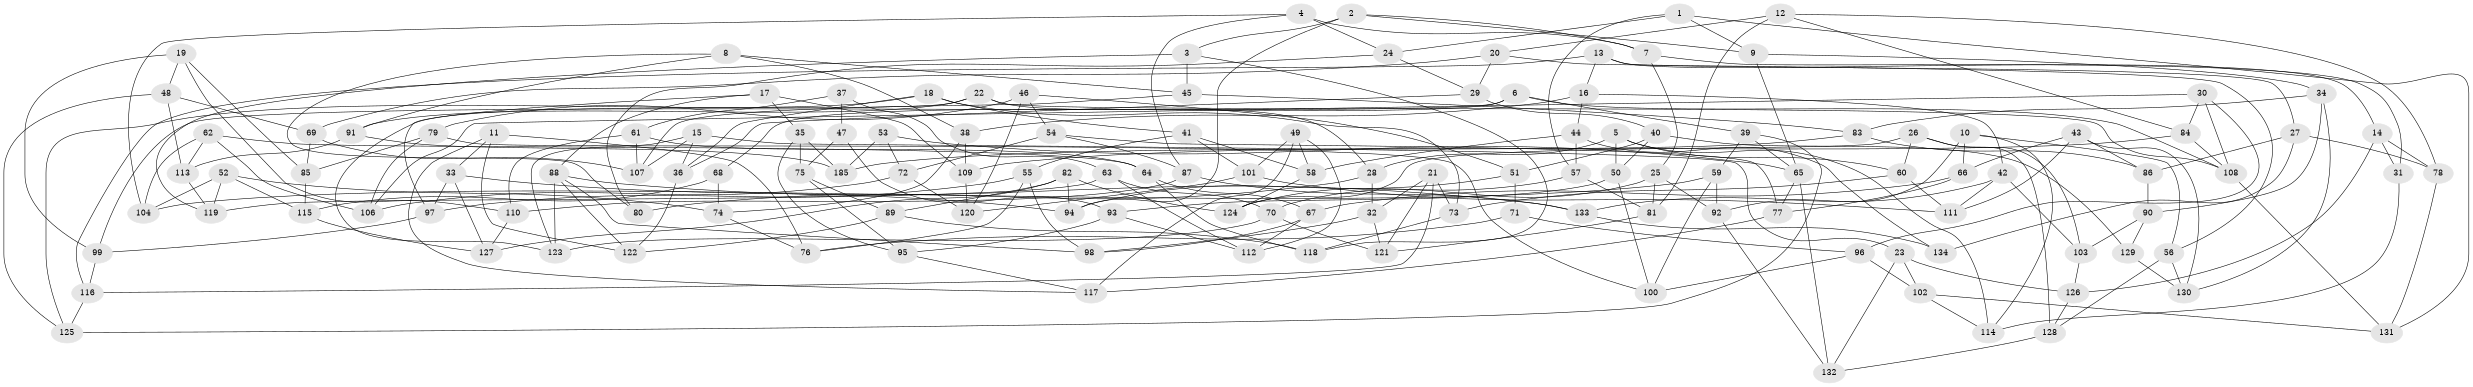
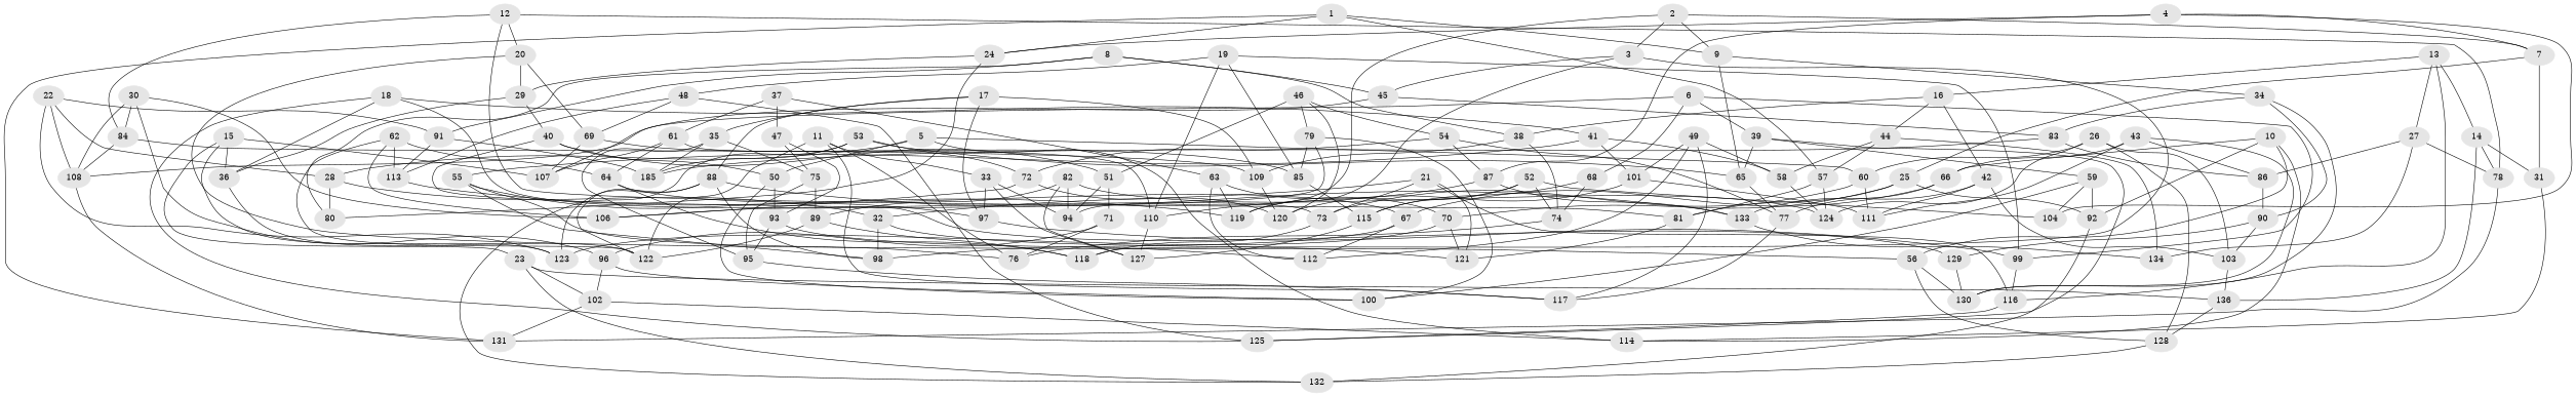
  graph {
    node [color=gray90 style=filled]
    1
    9
    24
    57
    131
    34
    65
    80
    29
    81
    124
    2
    3
    7
    94
    45
    118
    119
    25
    31
    107
    83
    4
    87
    104
    110
    133
    5
    28
    50
    60
    114
    32
    93
    100
    73
    111
    6
    39
    68
    99
    108
    125
    59
    74
    115
    116
    92
    70
    8
    38
    91
    109
    n54 [label=185]
    113
    90
    130
    77
    10
    56
    66
    128
    67
    132
    11
    33
    76
    117
    122
    97
    127
    12
    20
    78
    84
    69
    121
    13
    14
    16
    27
-   126
+   126 [label=136]
    42
    44
    86
    134
    15
    23
    36
    123
    102
    103
    58
    17
    35
    88
    75
    95
    98
    120
    18
    41
    55
    101
    19
    48
    85
    40
    21
    22
    26
    51
    129
    30
    96
    106
    89
    37
    47
    61
    63
    64
    112
    71
    43
    46
    54
    79
    72
    49
    52
    53
    62
    82
    1 -- 9
    1 -- 24
    1 -- 57
    1 -- 131
    9 -- 34
    9 -- 65
    24 -- 80
    24 -- 29
    57 -- 81
    57 -- 124
    34 -- 83
    34 -- 90
    34 -- 130
    65 -- 77
    29 -- 36
    29 -- 40
    81 -- 121
    2 -- 9
    2 -- 3
    2 -- 7
    2 -- 94
    3 -- 45
    3 -- 118
    3 -- 119
    7 -- 25
    7 -- 31
    45 -- 107
    45 -- 83
    25 -- 81
    25 -- 92
    25 -- 70
    31 -- 114
    83 -- n54
    83 -- 86
    4 -- 24
    4 -- 7
    4 -- 87
    4 -- 104
    87 -- 110
    87 -- 133
    110 -- 127
    133 -- 134
    5 -- 28
    5 -- 50
    5 -- 60
    5 -- 114
    28 -- 80
    28 -- 32
    50 -- 93
    50 -- 100
    60 -- 73
    60 -- 111
    32 -- 121
    32 -- 98
    93 -- 95
    93 -- 112
    73 -- 118
    6 -- 39
    6 -- 68
    6 -- 99
    6 -- 108
    39 -- 65
    39 -- 125
    39 -- 59
    68 -- 74
    68 -- 115
    99 -- 116
    108 -- 131
    59 -- 104
    59 -- 100
    59 -- 92
    74 -- 76
    115 -- 127
    116 -- 125
    92 -- 132
    70 -- 121
    70 -- 123
    8 -- 80
    8 -- 45
    8 -- 38
    8 -- 91
    38 -- 74
    38 -- 109
    91 -- n54
    91 -- 113
    109 -- 120
    113 -- 119
    90 -- 103
    90 -- 129
    77 -- 117
    10 -- 114
    10 -- 92
    10 -- 56
    10 -- 66
    56 -- 130
    56 -- 128
    66 -- 77
    66 -- 67
    128 -- 132
    67 -- 98
    67 -- 112
    11 -- 33
    11 -- 76
    11 -- 117
    11 -- 122
    33 -- 94
    33 -- 97
    33 -- 127
    97 -- 99
    12 -- 81
    12 -- 20
    12 -- 78
    12 -- 84
    20 -- 29
    20 -- 56
    20 -- 69
    78 -- 131
    84 -- 108
    84 -- 109
    69 -- 107
    69 -- 85
    13 -- 116
    13 -- 14
    13 -- 16
    13 -- 27
    14 -- 31
    14 -- 78
    14 -- 126
    16 -- 38
    16 -- 42
    16 -- 44
    27 -- 78
    27 -- 86
    27 -- 134
    126 -- 128
    42 -- 133
    42 -- 111
    42 -- 103
    44 -- 57
    44 -- 134
    44 -- 58
    86 -- 90
    15 -- 107
    15 -- 23
    15 -- 36
    15 -- 123
    23 -- 132
    23 -- 126
    23 -- 102
    36 -- 122
    102 -- 131
    102 -- 114
    103 -- 126
    58 -- 124
    17 -- 109
    17 -- 97
    17 -- 35
    17 -- 88
    35 -- n54
    35 -- 75
    35 -- 95
    88 -- 133
    88 -- 122
    88 -- 123
    88 -- 98
    75 -- 95
    75 -- 89
    95 -- 117
    18 -- 73
    18 -- 125
    18 -- 36
    18 -- 41
    41 -- 58
    41 -- 55
    41 -- 101
    55 -- 76
    55 -- 97
    55 -- 98
    101 -- 111
    101 -- 120
    19 -- 110
    19 -- 99
    19 -- 48
    19 -- 85
    48 -- 125
    48 -- 113
    48 -- 69
    85 -- 115
    40 -- 50
    40 -- 51
    40 -- 129
    21 -- 32
    21 -- 73
    21 -- 116
    21 -- 121
    22 -- 28
    22 -- 108
    22 -- 91
    22 -- 123
    26 -- 124
    26 -- 60
    26 -- 128
    26 -- 103
    51 -- 94
    51 -- 71
    129 -- 130
    30 -- 108
    30 -- 84
    30 -- 96
    30 -- 106
    96 -- 100
    96 -- 102
    89 -- 118
    89 -- 122
    37 -- 47
    37 -- 61
    37 -- 63
    47 -- 93
    47 -- 75
    61 -- 107
    61 -- 110
    61 -- 64
    63 -- 119
    63 -- 70
    63 -- 112
    64 -- 118
    64 -- 67
    71 -- 76
    71 -- 96
    43 -- 111
    43 -- 130
    43 -- 66
    43 -- 86
    46 -- 120
    46 -- 51
    46 -- 54
    46 -- 79
    54 -- 87
    54 -- 77
    54 -- 72
    79 -- 100
    79 -- 85
    79 -- 106
    72 -- 120
    72 -- 106
    49 -- 117
    49 -- 58
    49 -- 101
    49 -- 112
    52 -- 119
    52 -- 104
    52 -- 74
    52 -- 115
    53 -- 65
    53 -- n54
-   65 -- 132
+   53 -- 132
    53 -- 72
-   62 -- 104
+   62 -- 122
    62 -- 113
    62 -- 106
    62 -- 64
    82 -- 124
    82 -- 94
    82 -- 127
    82 -- 89
  }
